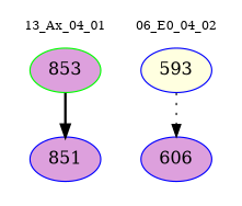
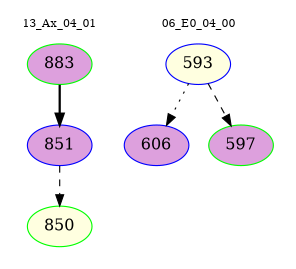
  digraph {
    node [color=blue fillcolor=plum style=filled]
    edge [color=black style=dashed]
    n1 [label=851]
-   n3 [color=green label=853]
+   n2 [color=green fillcolor=lightyellow label=850]
+   n3 [color=green label=883]
    n4 [fillcolor=lightyellow label=593]
    n5 [label=606]
+   n6 [color=green label=597]
    subgraph cluster_1 {
      color=white
      fontsize=10
      label="13_Ax_04_01"
      n1
+     n2
      n3
    }
    subgraph cluster_2 {
      color=white
      fontsize=10
-     label="06_E0_04_02"
+     label="06_E0_04_00"
      n4
      n5
+     n6
    }
+   n1 -> n2
    n3 -> n1 [style=bold]
    n4 -> n5 [style=dotted]
+   n4 -> n6
  }
